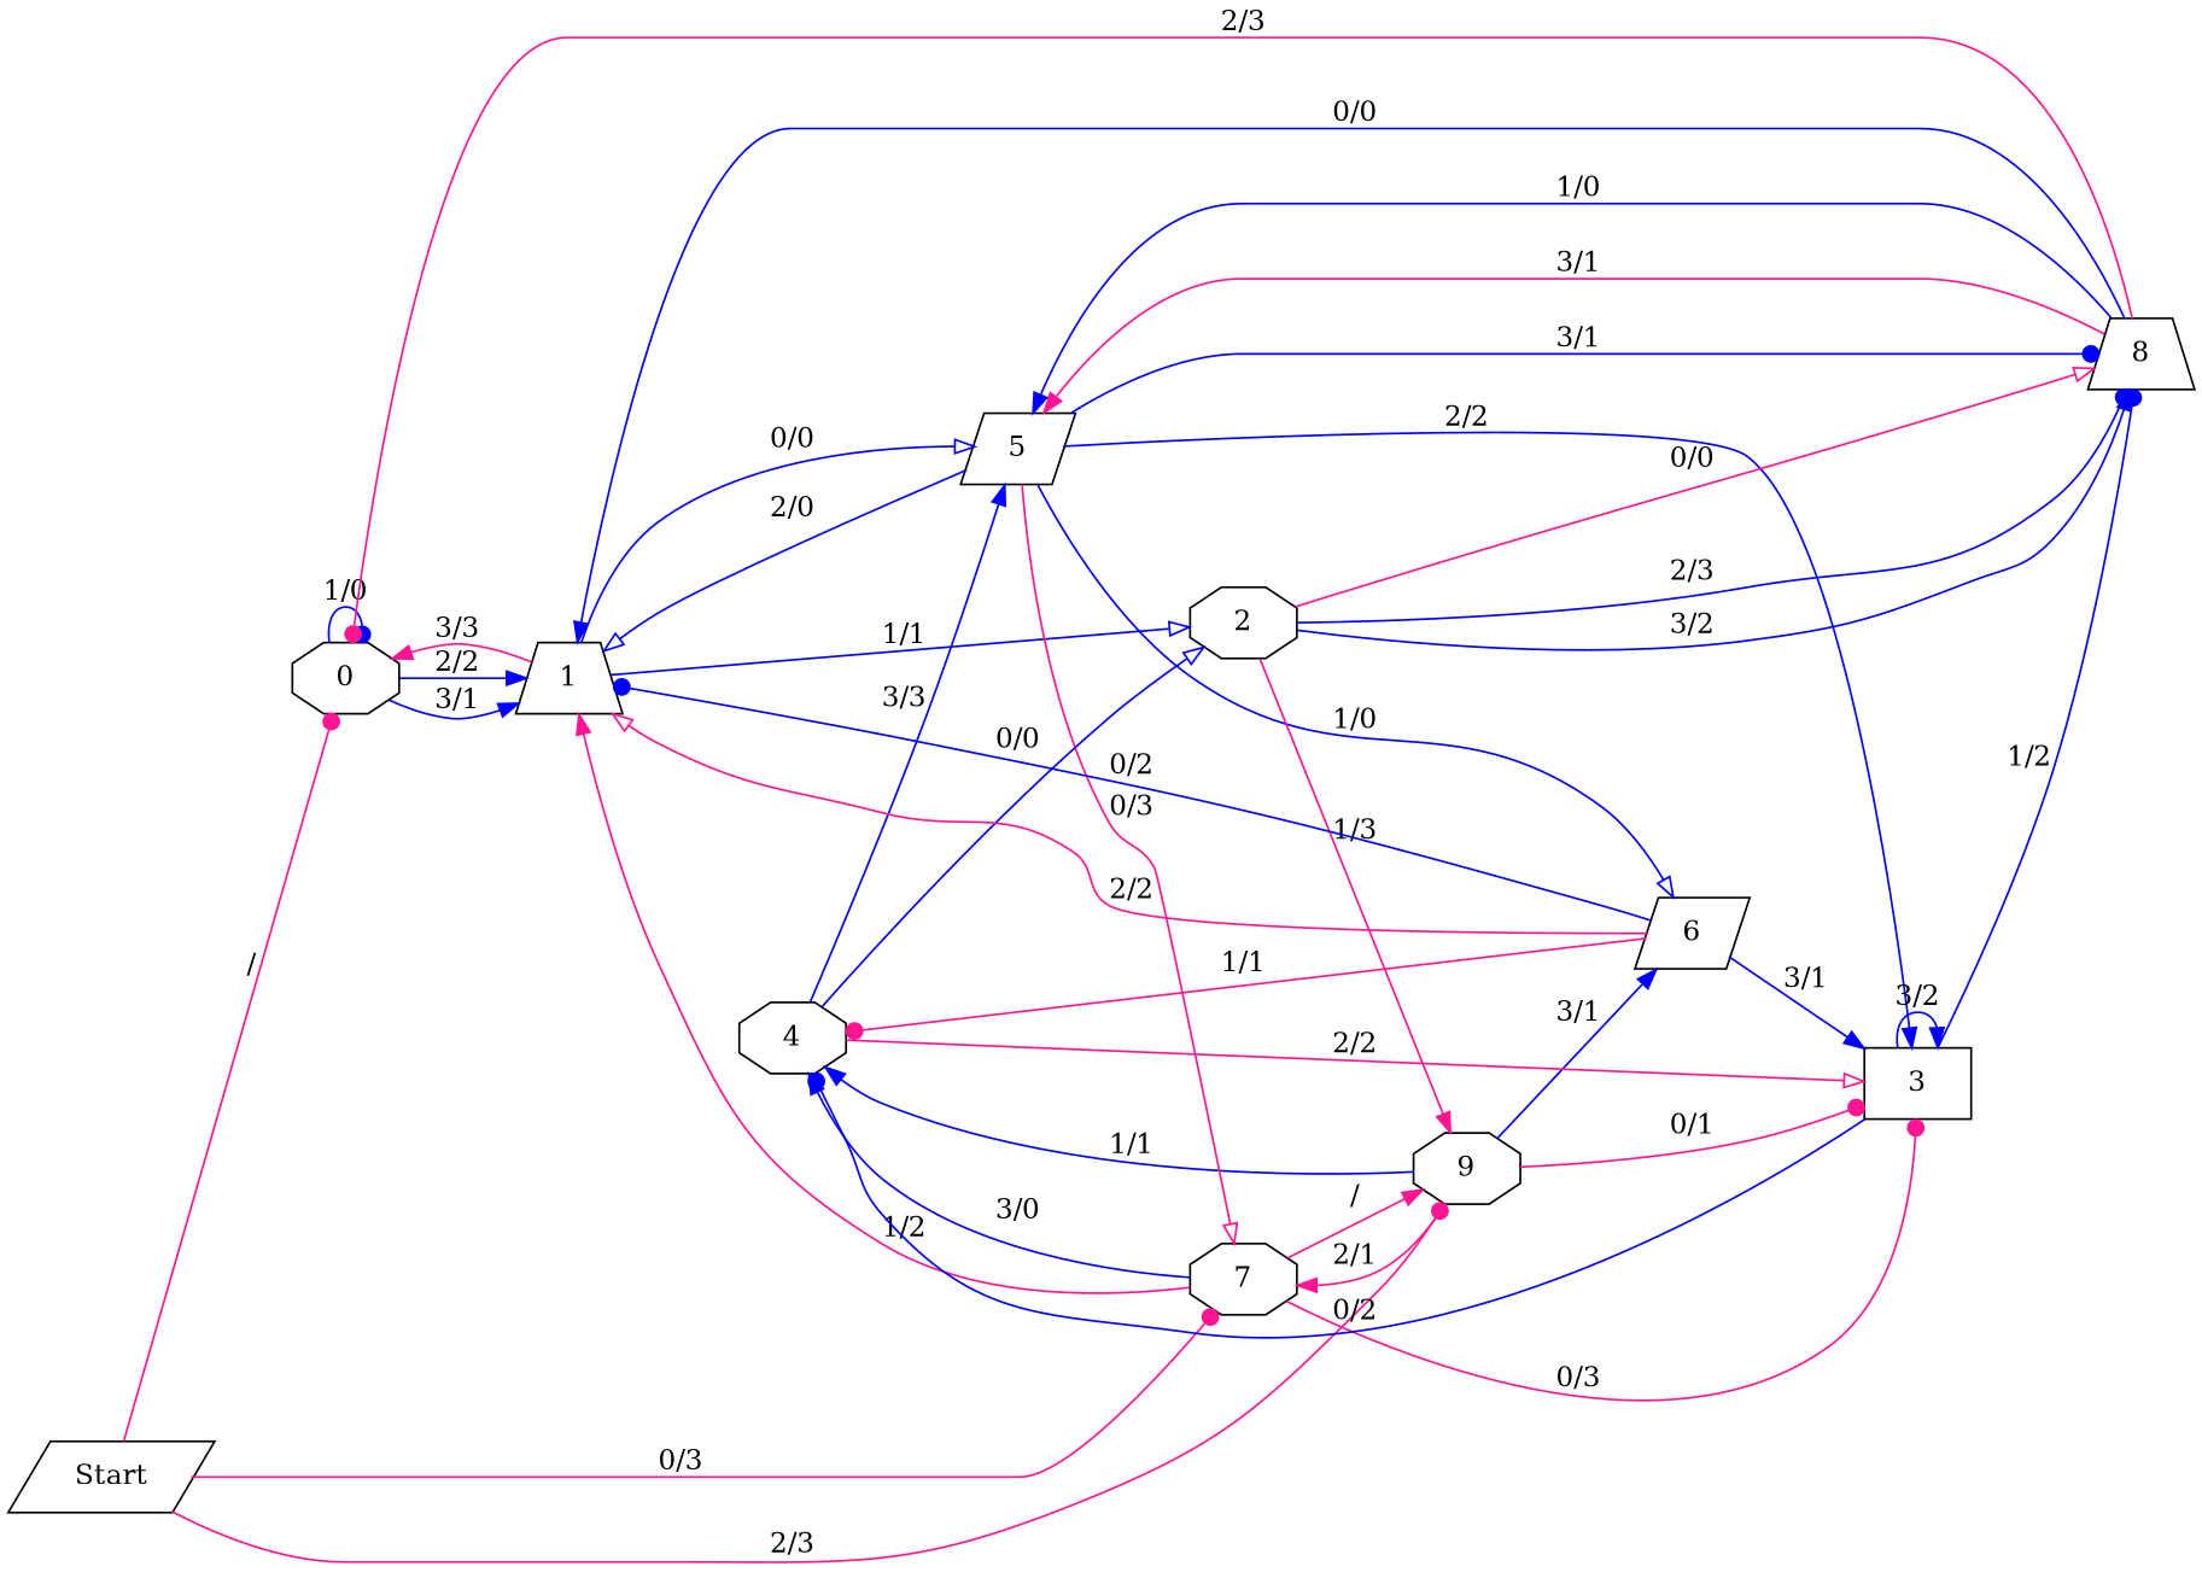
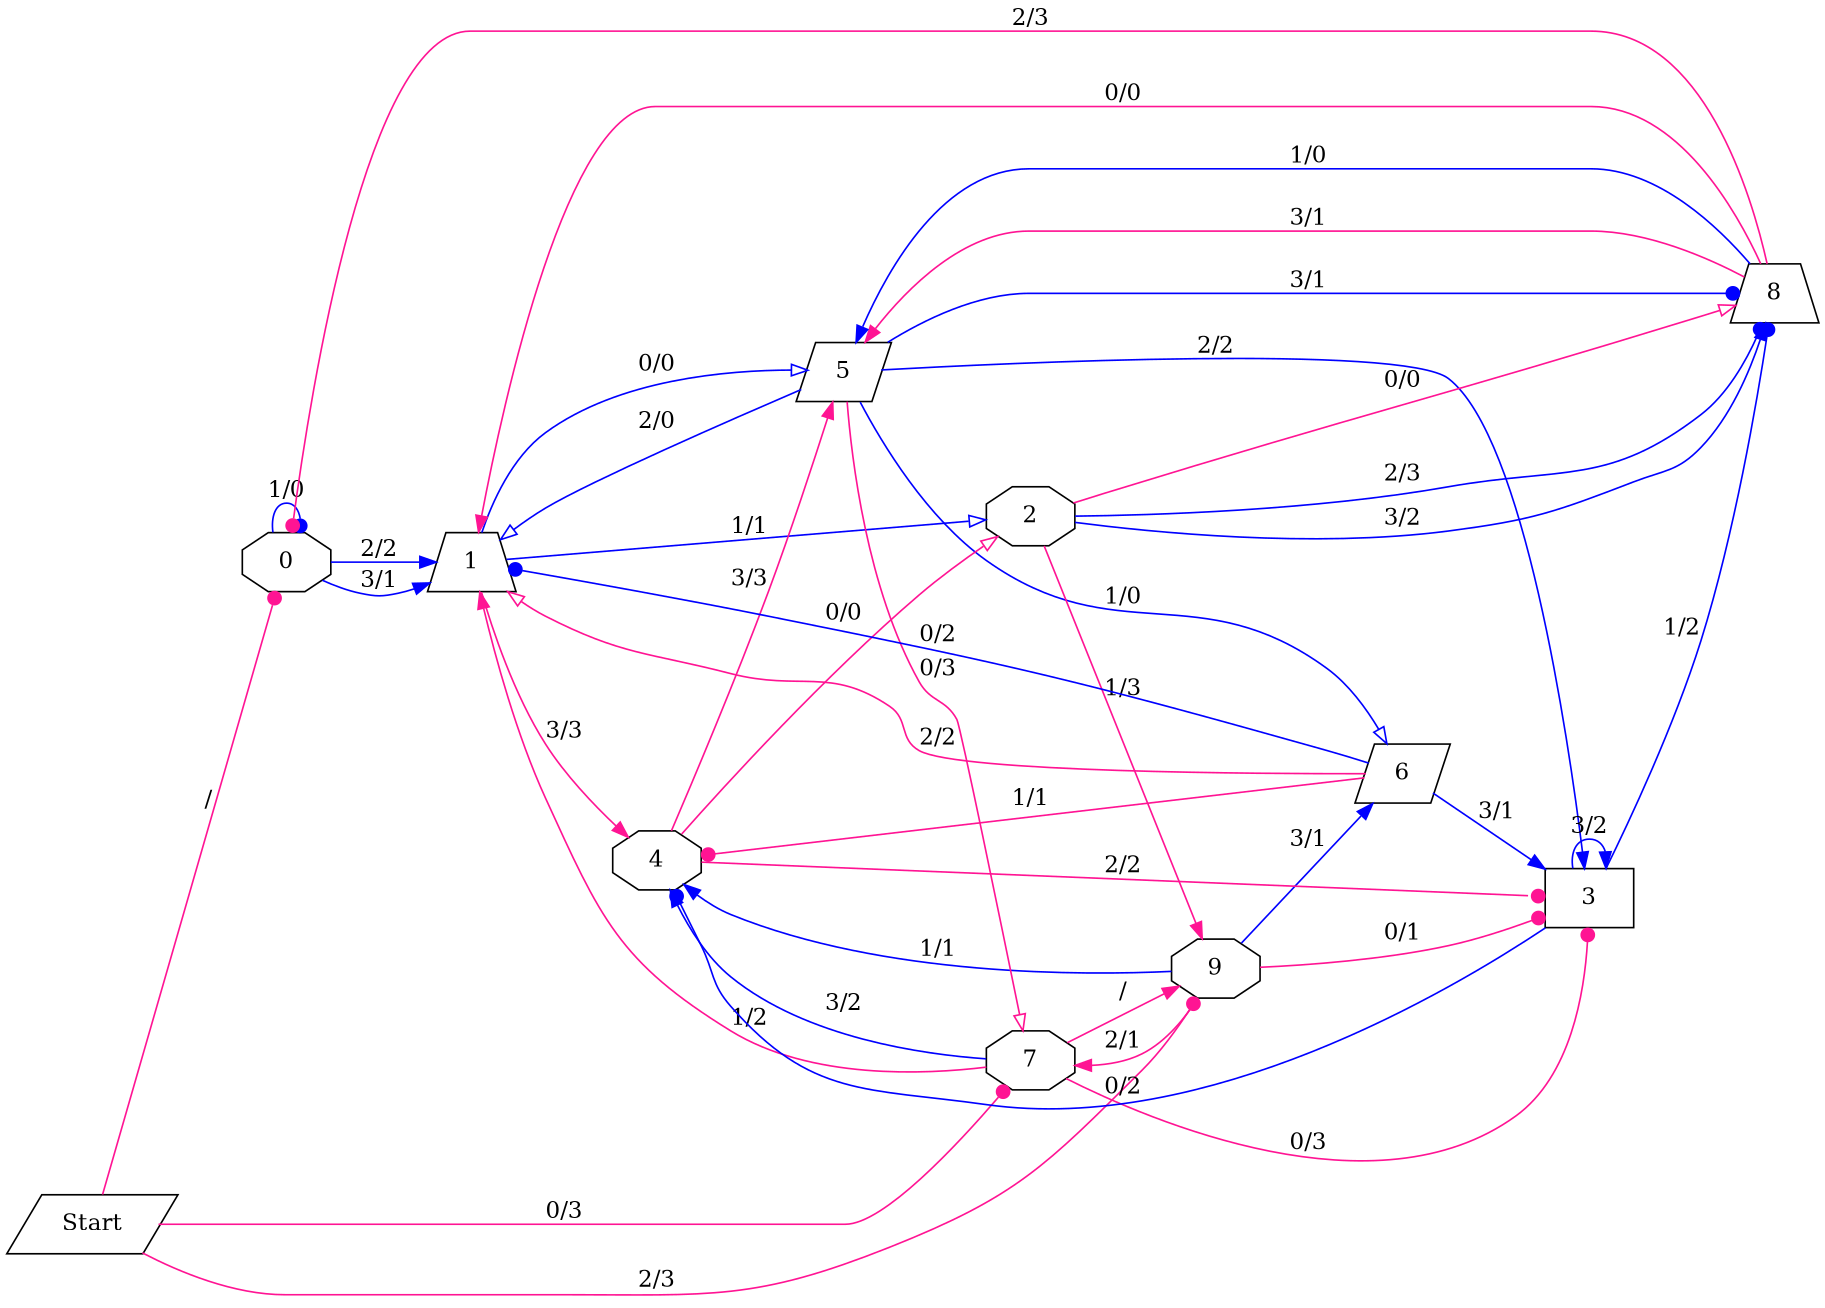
  digraph {
    rankdir=LR
    node [shape=octagon]
    edge [arrowhead=normal color=blue]
    Start [shape=parallelogram]
    0
    7
    9
    1 [shape=trapezium]
    5 [shape=parallelogram]
    2
    3 [shape=box]
    4
    8 [shape=trapezium]
    6 [shape=parallelogram]
    Start -> 0 [arrowhead=dot color=deeppink label="/"]
    Start -> 7 [arrowhead=dot color=deeppink label="0/3"]
    Start -> 9 [arrowhead=dot color=deeppink label="2/3"]
    0 -> 0 [arrowhead=dot label="1/0"]
    0 -> 1 [label="2/2"]
    0 -> 1 [label="3/1"]
    7 -> 9 [color=deeppink label="/"]
    7 -> 1 [color=deeppink label="1/2"]
    7 -> 3 [arrowhead=dot color=deeppink label="0/3"]
-   7 -> 4 [label="3/0"]
+   7 -> 4 [label="3/2"]
    9 -> 7 [color=deeppink label="2/1"]
    9 -> 3 [arrowhead=dot color=deeppink label="0/1"]
    9 -> 4 [label="1/1"]
    9 -> 6 [label="3/1"]
-   1 -> 0 [color=deeppink label="3/3"]
+   1 -> 4 [color=deeppink label="3/3"]
    1 -> 5 [arrowhead=onormal label="0/0"]
    1 -> 2 [arrowhead=onormal label="1/1"]
    5 -> 7 [arrowhead=onormal color=deeppink label="0/3"]
    5 -> 1 [arrowhead=onormal label="2/0"]
    5 -> 3 [label="2/2"]
    5 -> 8 [arrowhead=dot label="3/1"]
    5 -> 6 [arrowhead=onormal label="1/0"]
    2 -> 9 [color=deeppink label="1/3"]
    2 -> 8 [arrowhead=dot label="2/3"]
    2 -> 8 [label="3/2"]
    2 -> 8 [arrowhead=onormal color=deeppink label="0/0"]
    3 -> 3 [label="3/2"]
    3 -> 4 [arrowhead=dot label="0/2"]
    3 -> 8 [arrowhead=dot label="1/2"]
-   4 -> 5 [label="3/3"]
-   4 -> 2 [arrowhead=onormal label="0/0"]
-   4 -> 3 [arrowhead=onormal color=deeppink label="2/2"]
+   4 -> 5 [color=deeppink label="3/3"]
+   4 -> 2 [arrowhead=onormal color=deeppink label="0/0"]
+   4 -> 3 [arrowhead=dot color=deeppink label="2/2"]
    8 -> 0 [arrowhead=dot color=deeppink label="2/3"]
-   8 -> 1 [label="0/0"]
+   8 -> 1 [color=deeppink label="0/0"]
    8 -> 5 [color=deeppink label="3/1"]
    8 -> 5 [label="1/0"]
    6 -> 1 [arrowhead=onormal color=deeppink label="2/2"]
    6 -> 1 [arrowhead=dot label="0/2"]
    6 -> 3 [label="3/1"]
    6 -> 4 [arrowhead=dot color=deeppink label="1/1"]
  }
